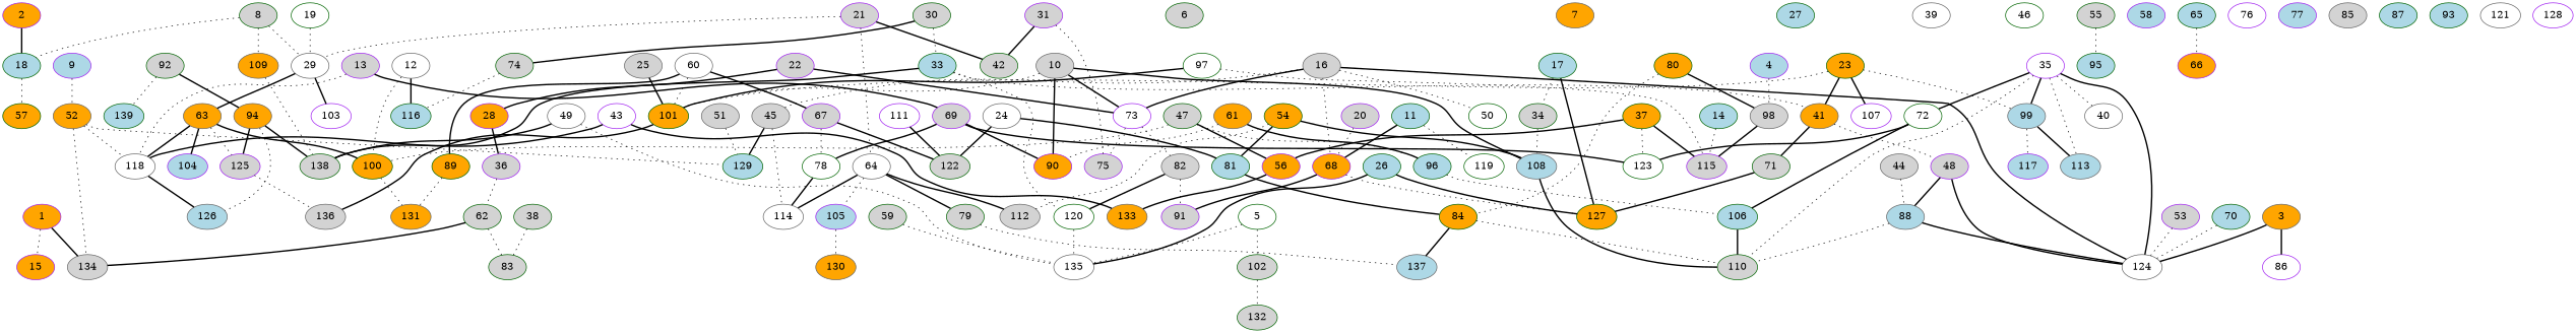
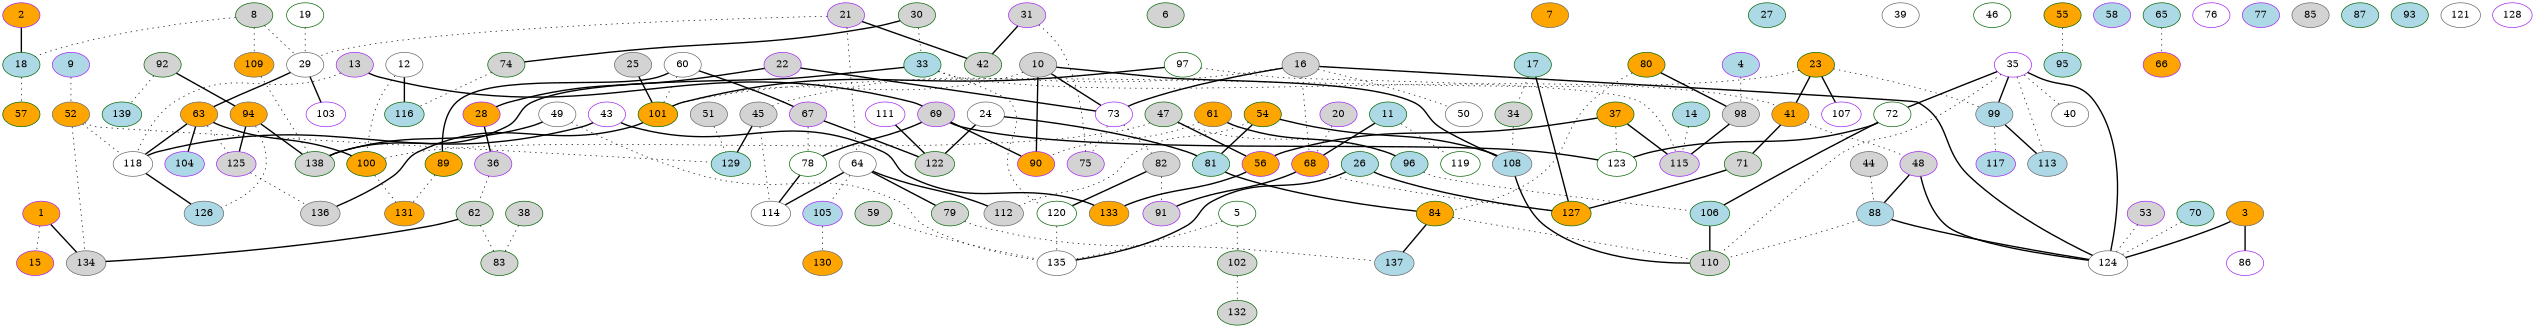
  graph {
    node [color=darkgreen fillcolor=lightgrey style=filled]
    edge [style=bold]
    1 [color=purple fillcolor=orange]
    15 [color=purple fillcolor=orange]
    134 [color=gray40]
    2 [color=purple fillcolor=orange]
    18 [fillcolor=lightblue]
    57 [fillcolor=orange]
    3 [color=gray40 fillcolor=orange]
    86 [color=purple fillcolor=white]
    124 [color=gray40 fillcolor=white]
    4 [color=purple fillcolor=lightblue]
    98 [color=gray40]
    115 [color=purple]
    5 [fillcolor=white]
    102
    135 [color=gray40 fillcolor=white]
    132
    6
    7 [color=gray40 fillcolor=orange]
    8
    29 [color=gray40 fillcolor=white]
    109 [color=gray40 fillcolor=orange]
    63 [color=gray40 fillcolor=orange]
    103 [color=purple fillcolor=white]
    138
    9 [color=purple fillcolor=lightblue]
    52 [color=gray40 fillcolor=orange]
    118 [color=gray40 fillcolor=white]
    129 [fillcolor=lightblue]
    10 [color=gray40]
    73 [color=purple fillcolor=white]
    90 [color=purple fillcolor=orange]
    101 [fillcolor=orange]
    108 [color=gray40 fillcolor=lightblue]
    75 [color=purple]
    82 [color=gray40]
    136 [color=gray40]
    110
    11 [fillcolor=lightblue]
    68 [color=purple fillcolor=orange]
    119 [fillcolor=white]
    127 [fillcolor=orange]
    91 [color=purple]
    12 [color=gray40 fillcolor=white]
    100 [fillcolor=orange]
    116 [fillcolor=lightblue]
    131 [color=gray40 fillcolor=orange]
    13 [color=purple]
    69 [color=purple]
    123 [fillcolor=white]
    78 [fillcolor=white]
    126 [color=gray40 fillcolor=lightblue]
    14 [fillcolor=lightblue]
    16 [color=gray40]
    45 [color=gray40]
-   50 [fillcolor=white]
+   50 [color=gray40 fillcolor=white]
    114 [color=gray40 fillcolor=white]
    17 [fillcolor=lightblue]
    34
    19 [fillcolor=white]
    20 [color=purple]
    21 [color=purple]
    42
    64 [color=gray40 fillcolor=white]
    112 [color=gray40]
    79
    105 [color=purple fillcolor=lightblue]
    22 [color=purple]
    28 [color=purple fillcolor=orange]
    36 [color=purple]
    23 [fillcolor=orange]
    41 [color=gray40 fillcolor=orange]
    99 [color=gray40 fillcolor=lightblue]
    107 [color=purple fillcolor=white]
    48 [color=purple]
    71
    113 [color=gray40 fillcolor=lightblue]
    117 [color=purple fillcolor=lightblue]
    24 [color=gray40 fillcolor=white]
    81 [fillcolor=lightblue]
    122
    84 [fillcolor=orange]
    25 [color=gray40]
    26 [fillcolor=lightblue]
    27 [fillcolor=lightblue]
    62
    104 [color=purple fillcolor=lightblue]
    125 [color=purple]
    33 [fillcolor=lightblue]
    30
    74
    120 [fillcolor=white]
    31 [color=purple]
    35 [color=purple fillcolor=white]
    40 [color=gray40 fillcolor=white]
    72 [fillcolor=white]
    106 [fillcolor=lightblue]
    83
    37 [fillcolor=orange]
    56 [color=purple fillcolor=orange]
    133 [color=gray40 fillcolor=orange]
    38
    39 [color=gray40 fillcolor=white]
    88 [color=gray40 fillcolor=lightblue]
    43 [color=purple fillcolor=white]
    44 [color=gray40]
    46 [fillcolor=white]
    47
    96 [fillcolor=lightblue]
    49 [color=gray40 fillcolor=white]
    51 [color=gray40]
    53 [color=purple]
    54 [fillcolor=orange]
-   55
+   55 [fillcolor=orange]
    95 [fillcolor=lightblue]
    58 [color=purple fillcolor=lightblue]
    59
    60 [color=gray40 fillcolor=white]
    67 [color=purple]
    89 [fillcolor=orange]
    61 [color=gray40 fillcolor=orange]
    137 [color=gray40 fillcolor=lightblue]
    130 [color=gray40 fillcolor=orange]
    65 [fillcolor=lightblue]
    66 [color=purple fillcolor=orange]
    70 [fillcolor=lightblue]
    76 [color=purple fillcolor=white]
    77 [color=purple fillcolor=lightblue]
    80 [fillcolor=orange]
    85 [color=gray40]
    87 [fillcolor=lightblue]
    94 [color=gray40 fillcolor=orange]
    92
    139 [fillcolor=lightblue]
    93 [fillcolor=lightblue]
    97 [fillcolor=white]
    111 [color=purple fillcolor=white]
    121 [color=gray40 fillcolor=white]
    128 [color=purple fillcolor=white]
    1 -- 15 [style=dotted]
    1 -- 134
    2 -- 18
    18 -- 57 [style=dotted]
    3 -- 86
    3 -- 124
    4 -- 98 [style=dotted]
    98 -- 115
    5 -- 102 [style=dotted]
    5 -- 135 [style=dotted]
    102 -- 132 [style=dotted]
    8 -- 18 [style=dotted]
    8 -- 29 [style=dotted]
    8 -- 109 [style=dotted]
    29 -- 63
    29 -- 103
    109 -- 138 [style=dotted]
    63 -- 118
    63 -- 100
    63 -- 104
    63 -- 125 [style=dotted]
    9 -- 52 [style=dotted]
    52 -- 134 [style=dotted]
    52 -- 118 [style=dotted]
    52 -- 129 [style=dotted]
    118 -- 126
    10 -- 73
    10 -- 90
    10 -- 101 [style=dotted]
    10 -- 108
    73 -- 75 [style=dotted]
    73 -- 82 [style=dotted]
    101 -- 136
    108 -- 110
    82 -- 91 [style=dotted]
    82 -- 120
    11 -- 68
    11 -- 119 [style=dotted]
    68 -- 127 [style=dotted]
    68 -- 91
    12 -- 100 [style=dotted]
    12 -- 116
    100 -- 131 [style=dotted]
    13 -- 118 [style=dotted]
    13 -- 69
    69 -- 90
    69 -- 123
    69 -- 78
    78 -- 114
    14 -- 115 [style=dotted]
    16 -- 124
    16 -- 73
    16 -- 68 [style=dotted]
    16 -- 45 [style=dotted]
    16 -- 50 [style=dotted]
    45 -- 129
    45 -- 114 [style=dotted]
    17 -- 127
    17 -- 34 [style=dotted]
    34 -- 108 [style=dotted]
    19 -- 29 [style=dotted]
    20 -- 68 [style=dotted]
    21 -- 29 [style=dotted]
    21 -- 42
    21 -- 64 [style=dotted]
    64 -- 114
    64 -- 112
    64 -- 79
    64 -- 105 [style=dotted]
    79 -- 137 [style=dotted]
    105 -- 130 [style=dotted]
    22 -- 73
    22 -- 28
    28 -- 36
    36 -- 62 [style=dotted]
    23 -- 101 [style=dotted]
    23 -- 41
    23 -- 99 [style=dotted]
    23 -- 107
    41 -- 48 [style=dotted]
    41 -- 71
    99 -- 113
    99 -- 117 [style=dotted]
    48 -- 124
    48 -- 88
    71 -- 127
    24 -- 81
    24 -- 122
    81 -- 84
    84 -- 110 [style=dotted]
    84 -- 137
    25 -- 101
    26 -- 135
    26 -- 127
    62 -- 134
    62 -- 83 [style=dotted]
    125 -- 136 [style=dotted]
    33 -- 138
    33 -- 41 [style=dotted]
    33 -- 120 [style=dotted]
    30 -- 33 [style=dotted]
    30 -- 74
    74 -- 116 [style=dotted]
    120 -- 135 [style=dotted]
    31 -- 75 [style=dotted]
    31 -- 42
    35 -- 124
    35 -- 110 [style=dotted]
    35 -- 99
    35 -- 113 [style=dotted]
    35 -- 40 [style=dotted]
    35 -- 72
    72 -- 123
    72 -- 106
    106 -- 110
    37 -- 115
    37 -- 123 [style=dotted]
    37 -- 56
    56 -- 133
    38 -- 83 [style=dotted]
    88 -- 124
    88 -- 110 [style=dotted]
    43 -- 118
    43 -- 133
    44 -- 88 [style=dotted]
    47 -- 100 [style=dotted]
    47 -- 56
    47 -- 96 [style=dotted]
    96 -- 106 [style=dotted]
    49 -- 135 [style=dotted]
    49 -- 138
    51 -- 129 [style=dotted]
    53 -- 124 [style=dotted]
    54 -- 108
    54 -- 112 [style=dotted]
    54 -- 81
    55 -- 95 [style=dotted]
    59 -- 135 [style=dotted]
    60 -- 101 [style=dotted]
    60 -- 67
    60 -- 89
    67 -- 78 [style=dotted]
    67 -- 122
    89 -- 131 [style=dotted]
    61 -- 90 [style=dotted]
    61 -- 96
    65 -- 66 [style=dotted]
    70 -- 124 [style=dotted]
    80 -- 98
    80 -- 84 [style=dotted]
    94 -- 138
    94 -- 126 [style=dotted]
    94 -- 125
    92 -- 94
    92 -- 139 [style=dotted]
    97 -- 115 [style=dotted]
    97 -- 101
    111 -- 122
  }
